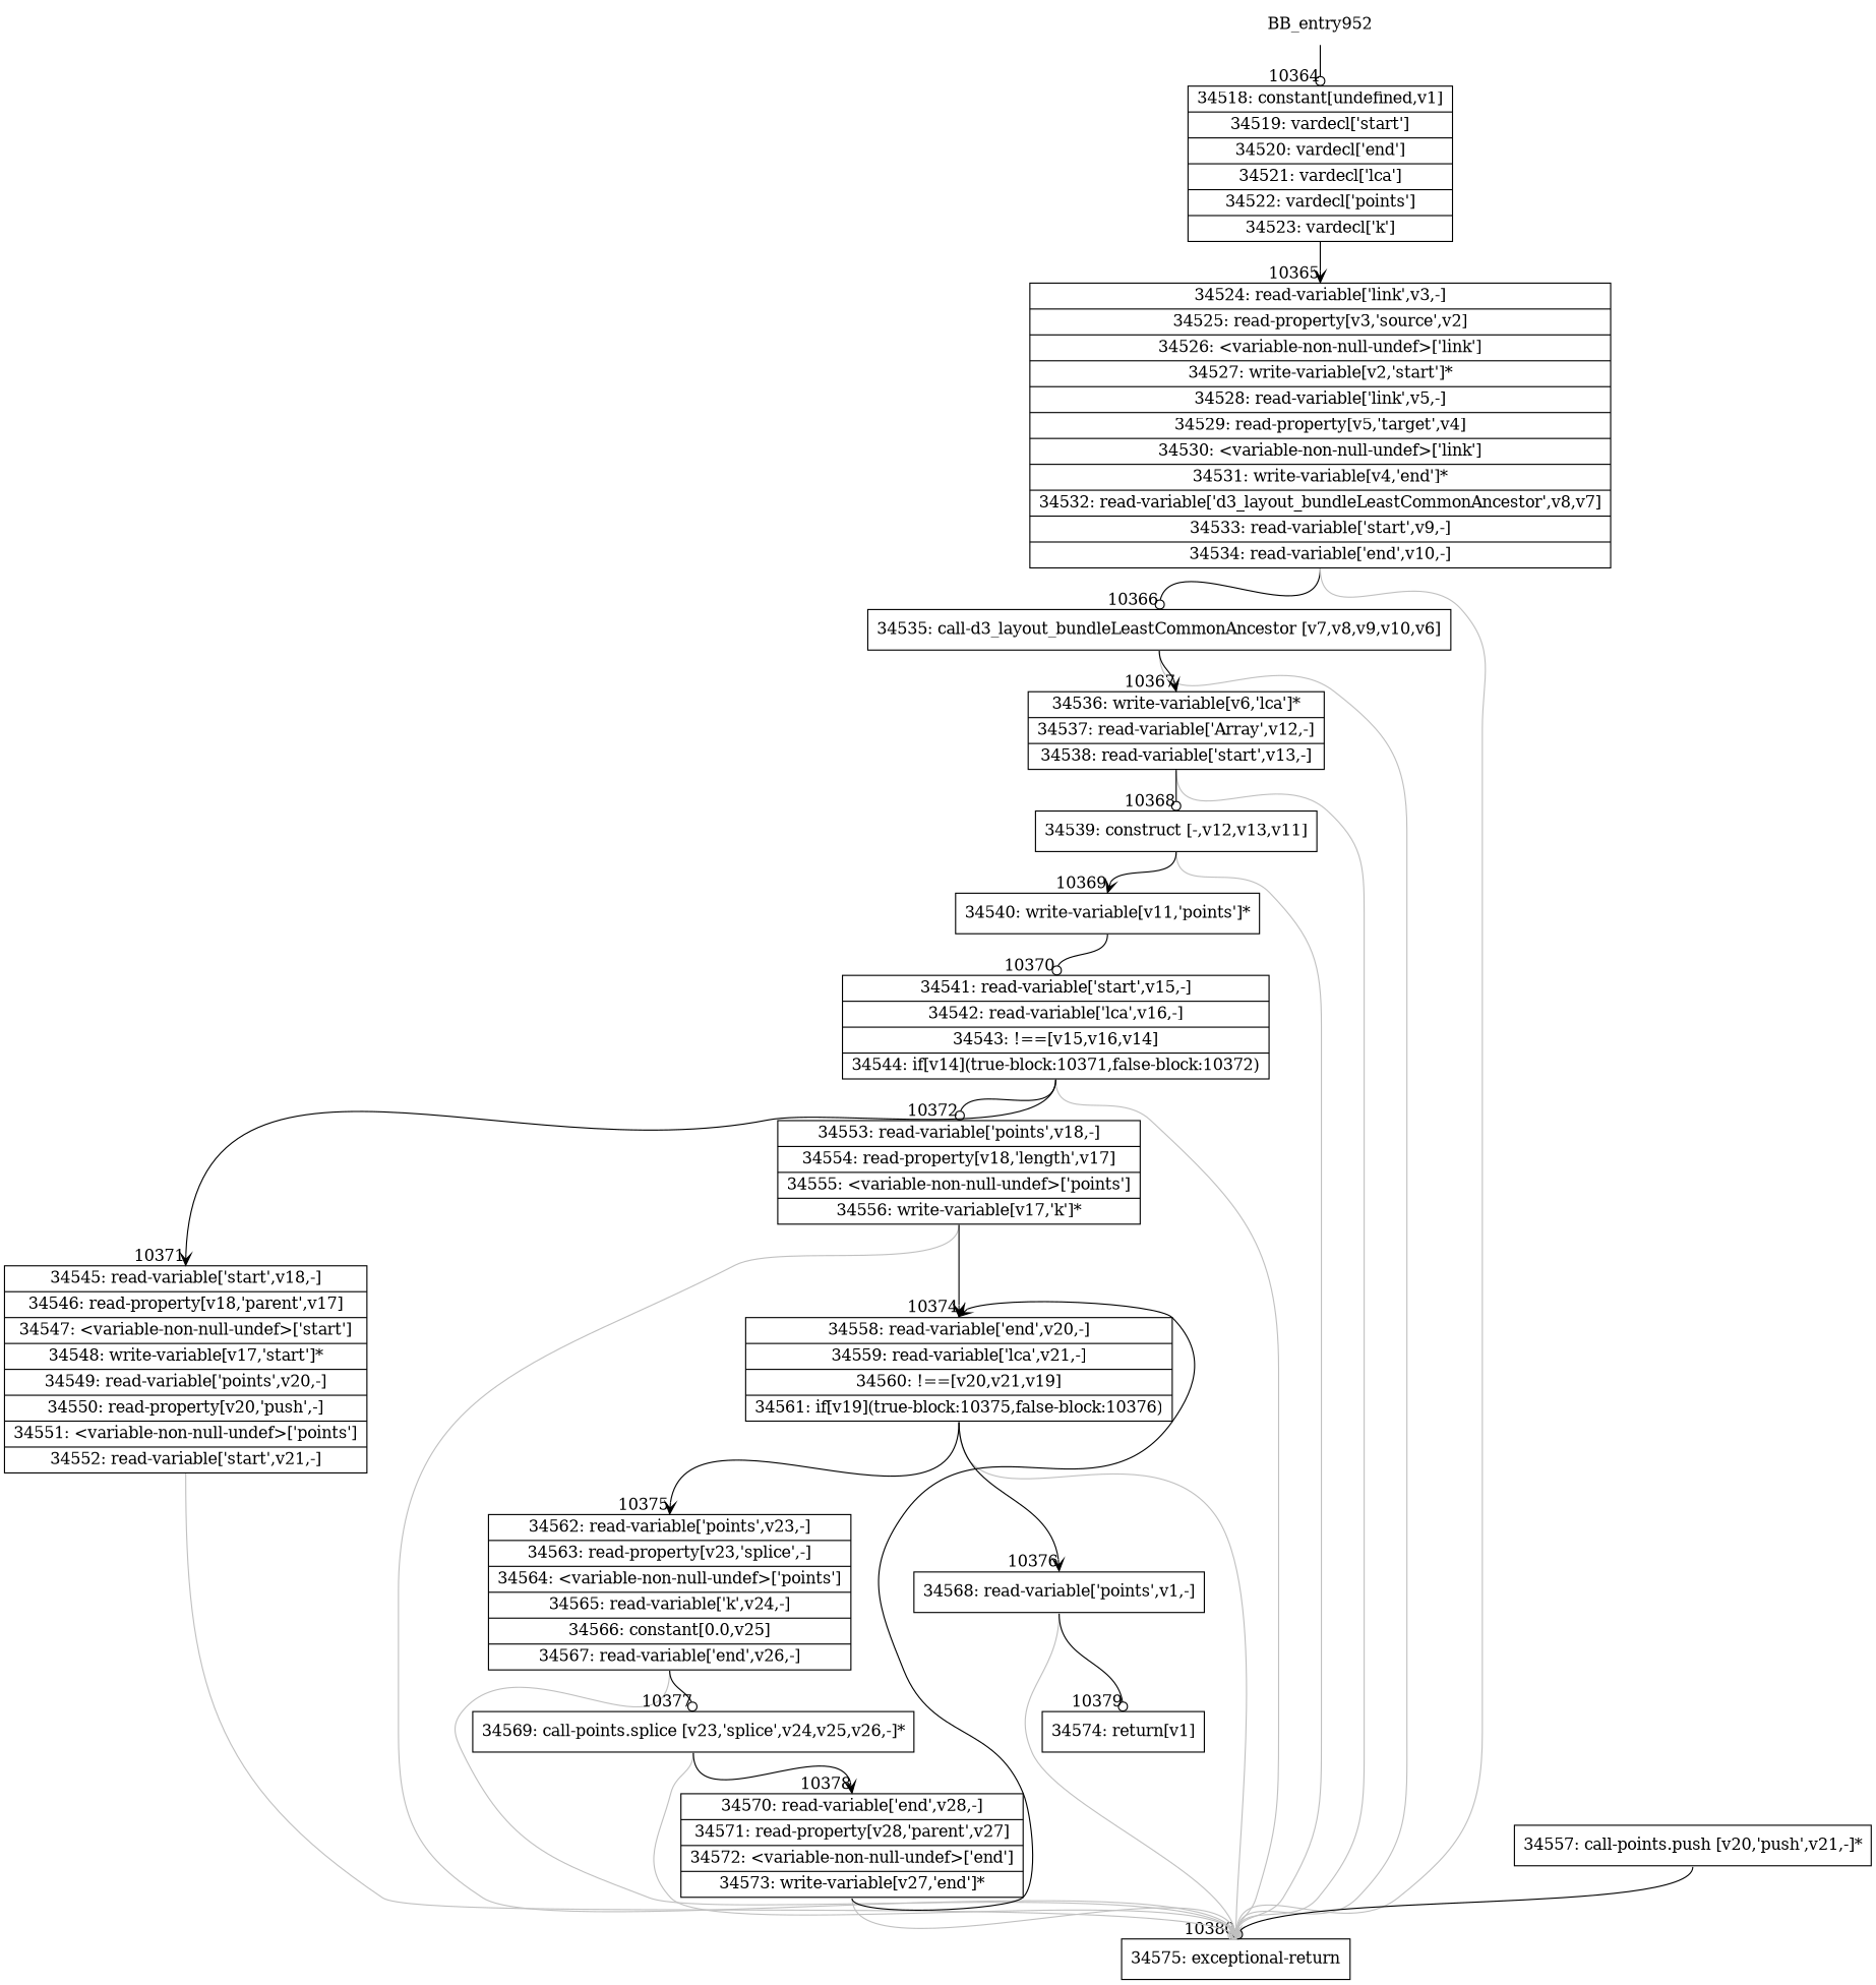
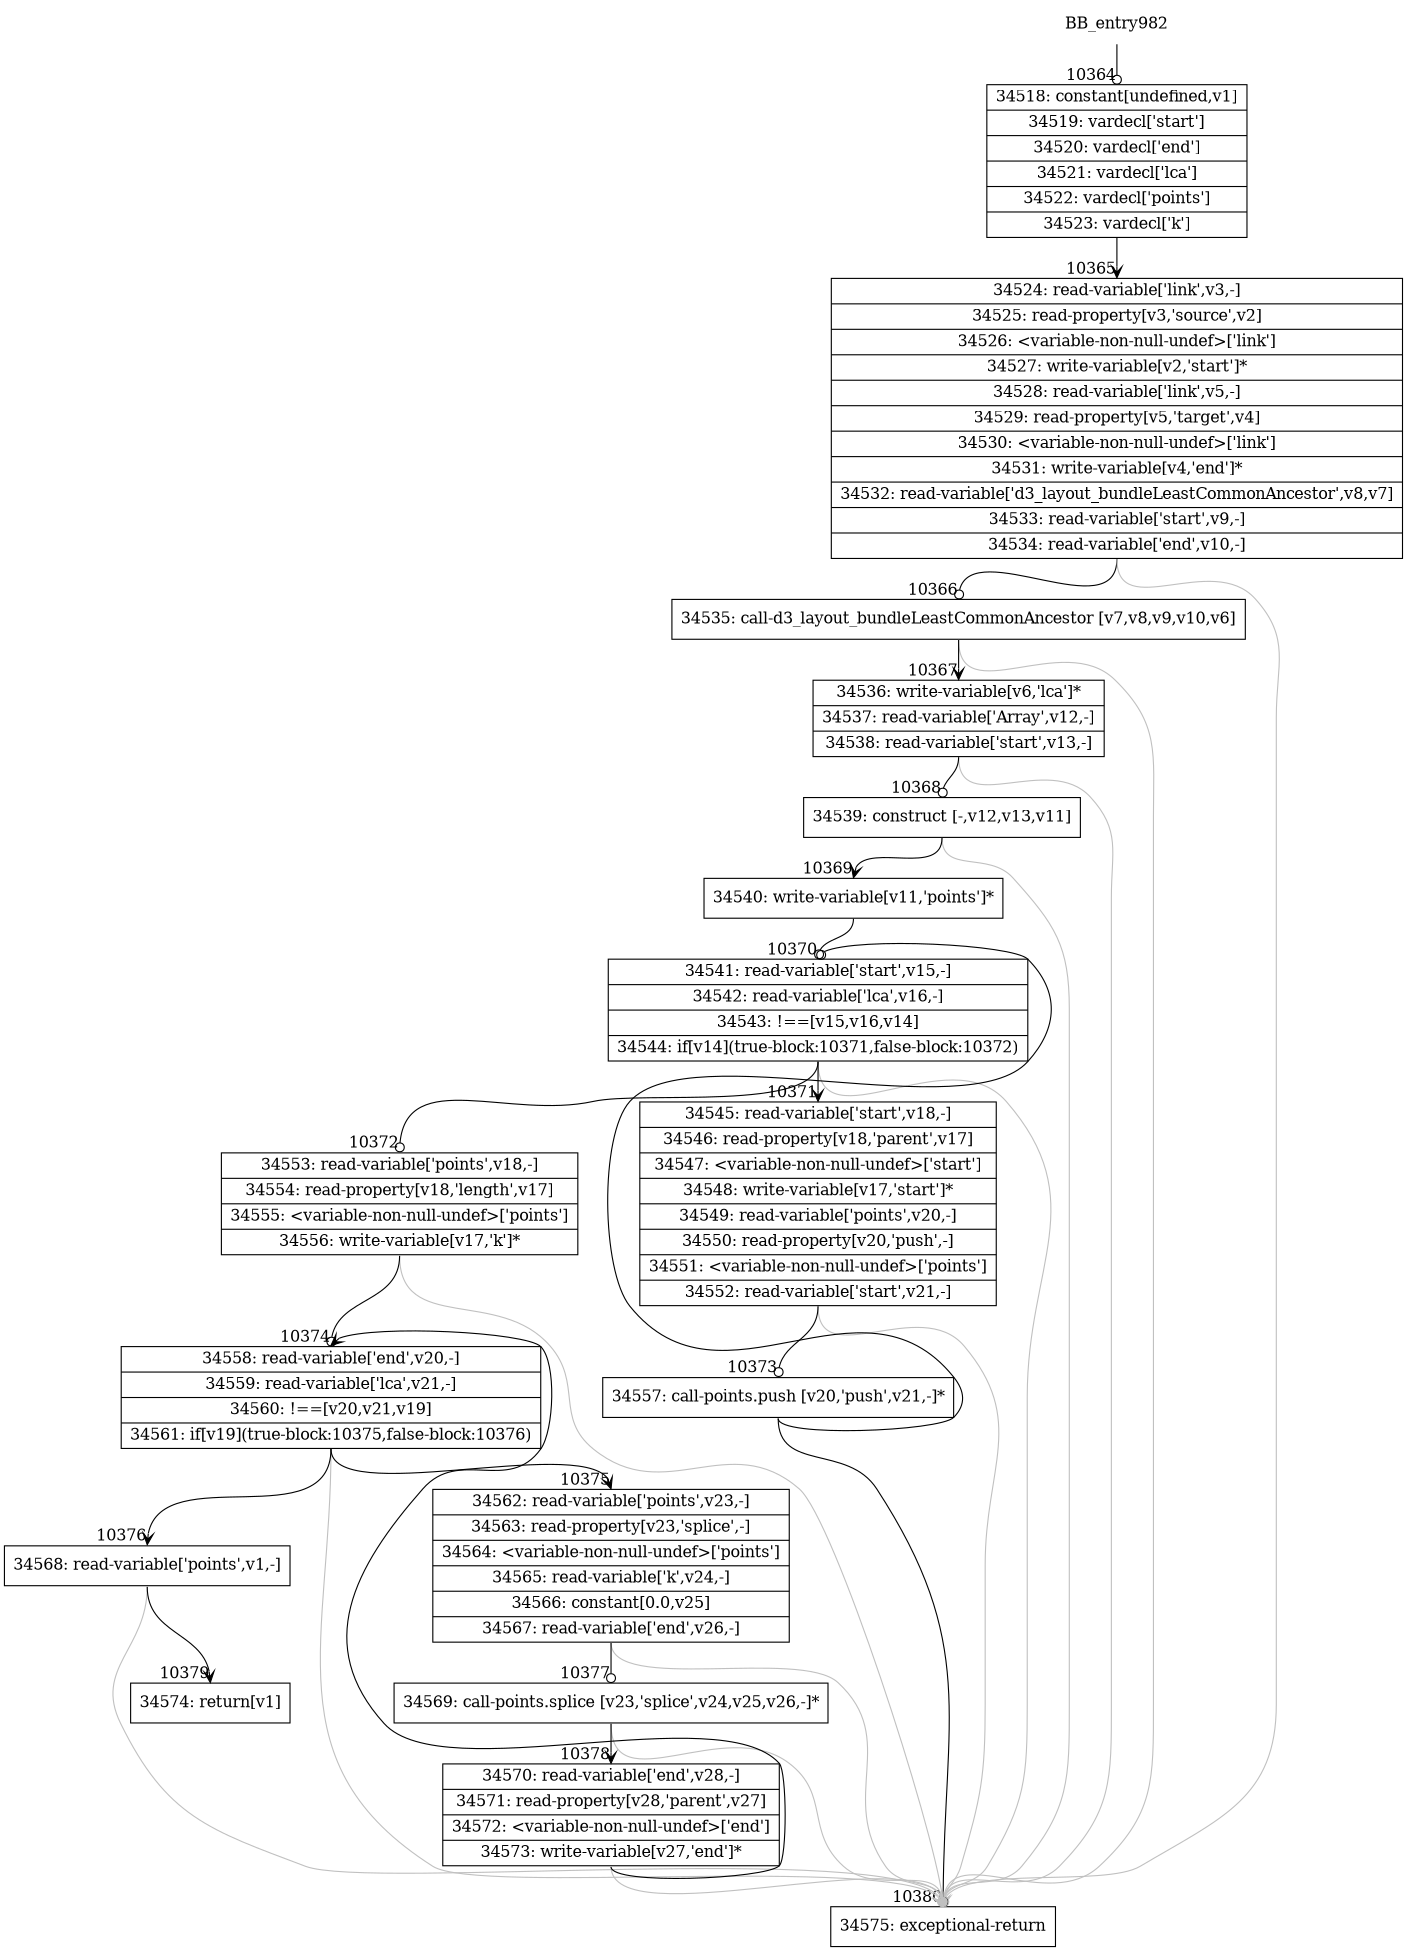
  digraph {
    rankdir=TD
    node [shape=record]
    edge [arrowhead=odot headport=n tailport=s]
-   BB_entry952 [shape=none]
+   BB_entry952 [shape=none label=BB_entry982]
    n2 [label="{34518: constant[undefined,v1]|34519: vardecl['start']|34520: vardecl['end']|34521: vardecl['lca']|34522: vardecl['points']|34523: vardecl['k']}"]
    n3 [label="{34524: read-variable['link',v3,-]|34525: read-property[v3,'source',v2]|34526: \<variable-non-null-undef\>['link']|34527: write-variable[v2,'start']*|34528: read-variable['link',v5,-]|34529: read-property[v5,'target',v4]|34530: \<variable-non-null-undef\>['link']|34531: write-variable[v4,'end']*|34532: read-variable['d3_layout_bundleLeastCommonAncestor',v8,v7]|34533: read-variable['start',v9,-]|34534: read-variable['end',v10,-]}"]
    n4 [label="{34535: call-d3_layout_bundleLeastCommonAncestor [v7,v8,v9,v10,v6]}"]
    n5 [label="{34575: exceptional-return}"]
    n6 [label="{34536: write-variable[v6,'lca']*|34537: read-variable['Array',v12,-]|34538: read-variable['start',v13,-]}"]
    n7 [label="{34539: construct [-,v12,v13,v11]}"]
    n8 [label="{34540: write-variable[v11,'points']*}"]
    n9 [label="{34541: read-variable['start',v15,-]|34542: read-variable['lca',v16,-]|34543: !==[v15,v16,v14]|34544: if[v14](true-block:10371,false-block:10372)}"]
    n10 [label="{34545: read-variable['start',v18,-]|34546: read-property[v18,'parent',v17]|34547: \<variable-non-null-undef\>['start']|34548: write-variable[v17,'start']*|34549: read-variable['points',v20,-]|34550: read-property[v20,'push',-]|34551: \<variable-non-null-undef\>['points']|34552: read-variable['start',v21,-]}"]
    n11 [label="{34553: read-variable['points',v18,-]|34554: read-property[v18,'length',v17]|34555: \<variable-non-null-undef\>['points']|34556: write-variable[v17,'k']*}"]
    n12 [label="{34557: call-points.push [v20,'push',v21,-]*}"]
    n13 [label="{34558: read-variable['end',v20,-]|34559: read-variable['lca',v21,-]|34560: !==[v20,v21,v19]|34561: if[v19](true-block:10375,false-block:10376)}"]
    n14 [label="{34562: read-variable['points',v23,-]|34563: read-property[v23,'splice',-]|34564: \<variable-non-null-undef\>['points']|34565: read-variable['k',v24,-]|34566: constant[0.0,v25]|34567: read-variable['end',v26,-]}"]
    n15 [label="{34568: read-variable['points',v1,-]}"]
    n16 [label="{34569: call-points.splice [v23,'splice',v24,v25,v26,-]*}"]
    n17 [label="{34574: return[v1]}"]
    n18 [label="{34570: read-variable['end',v28,-]|34571: read-property[v28,'parent',v27]|34572: \<variable-non-null-undef\>['end']|34573: write-variable[v27,'end']*}"]
    BB_entry952 -> n2 [headlabel="    10364"]
    n2 -> n3 [arrowhead=vee headlabel="      10365"]
    n3 -> n4 [headlabel="      10366"]
    n3 -> n5 [color=gray headlabel="      10380"]
    n4 -> n5 [color=gray]
    n4 -> n6 [arrowhead=vee headlabel="      10367"]
    n6 -> n5 [arrowhead=vee color=gray]
    n6 -> n7 [headlabel="      10368"]
    n7 -> n5 [color=gray]
    n7 -> n8 [arrowhead=vee headlabel="      10369"]
    n8 -> n9 [headlabel="      10370"]
    n9 -> n5 [arrowhead=vee color=gray]
    n9 -> n10 [arrowhead=vee headlabel="      10371"]
    n9 -> n11 [headlabel="      10372"]
    n10 -> n5 [color=gray]
+   n10 -> n12 [headlabel="      10373"]
    n11 -> n5 [color=gray]
-   n11 -> n13 [arrowhead=vee headlabel="      10374"]
+   n11 -> n13 [headlabel="      10374"]
    n12 -> n5 [color=black]
+   n12 -> n9
    n13 -> n5 [arrowhead=vee color=gray]
    n13 -> n14 [arrowhead=vee headlabel="      10375"]
    n13 -> n15 [arrowhead=vee headlabel="      10376"]
    n14 -> n5 [color=gray]
    n14 -> n16 [headlabel="      10377"]
    n15 -> n5 [arrowhead=vee color=gray]
-   n15 -> n17 [headlabel="      10379"]
+   n15 -> n17 [arrowhead=vee headlabel="      10379"]
    n16 -> n5 [color=gray]
    n16 -> n18 [arrowhead=vee headlabel="      10378"]
    n18 -> n5 [color=gray]
    n18 -> n13 [arrowhead=vee]
  }
